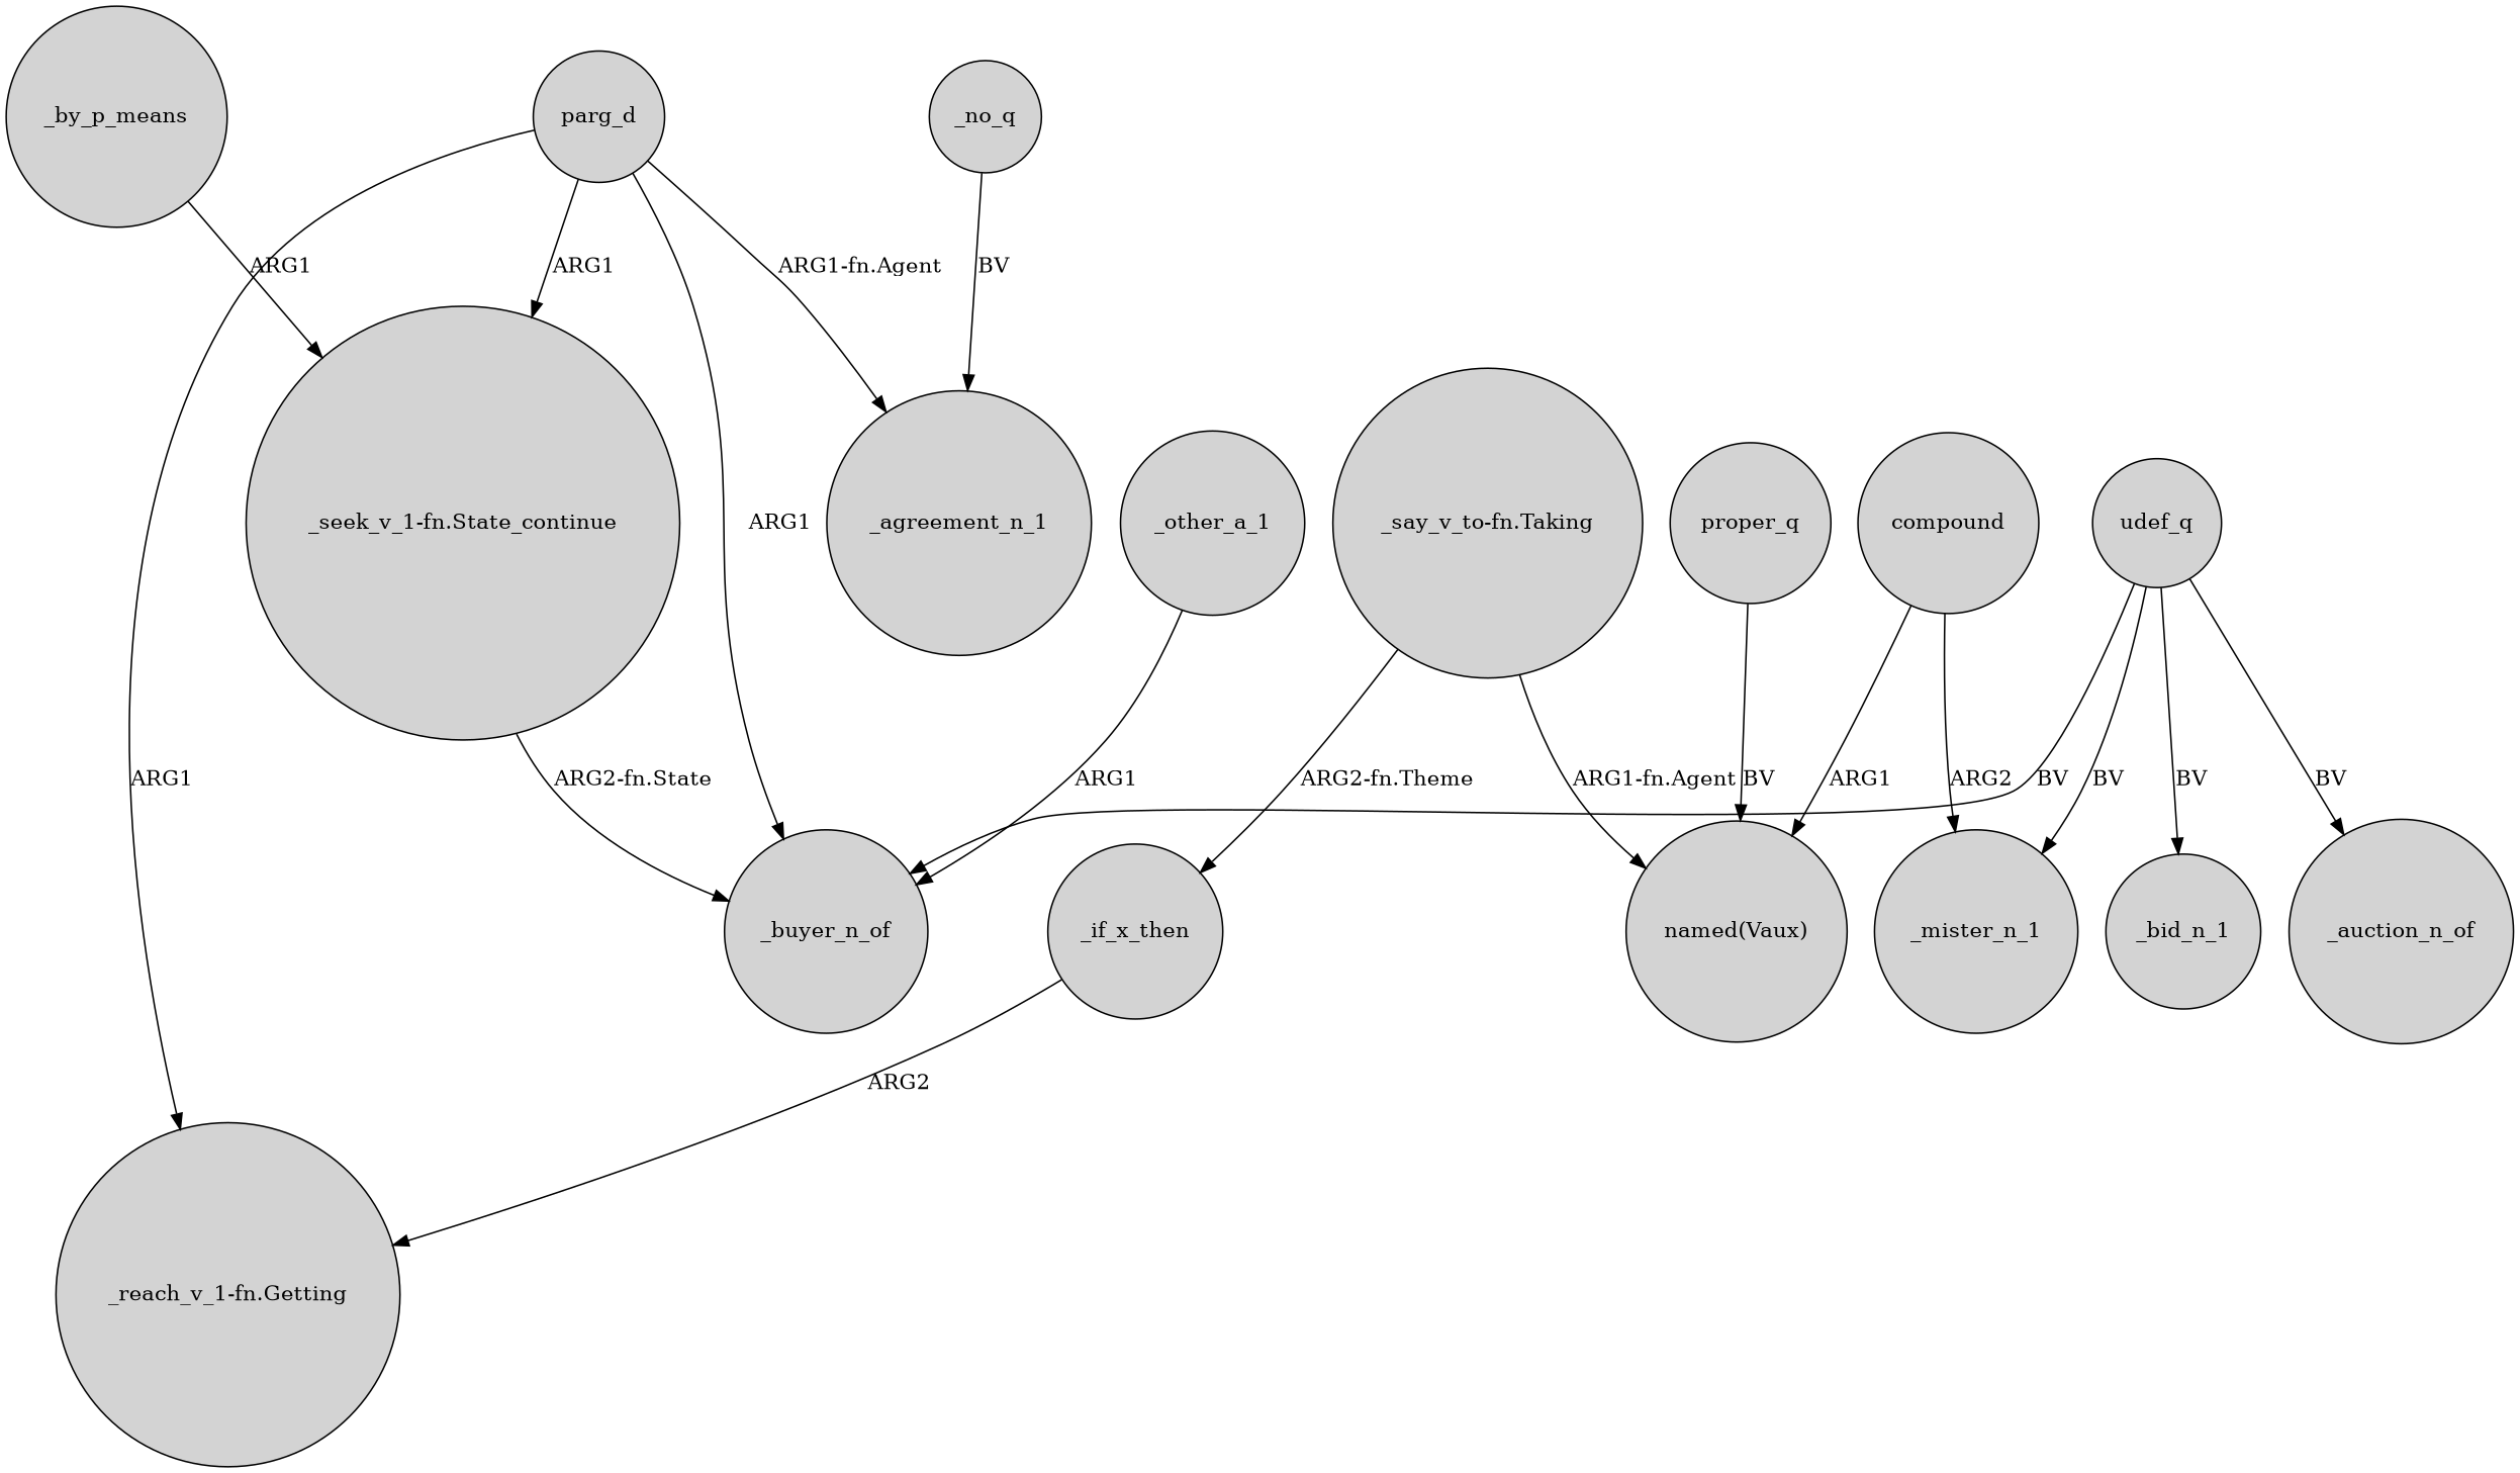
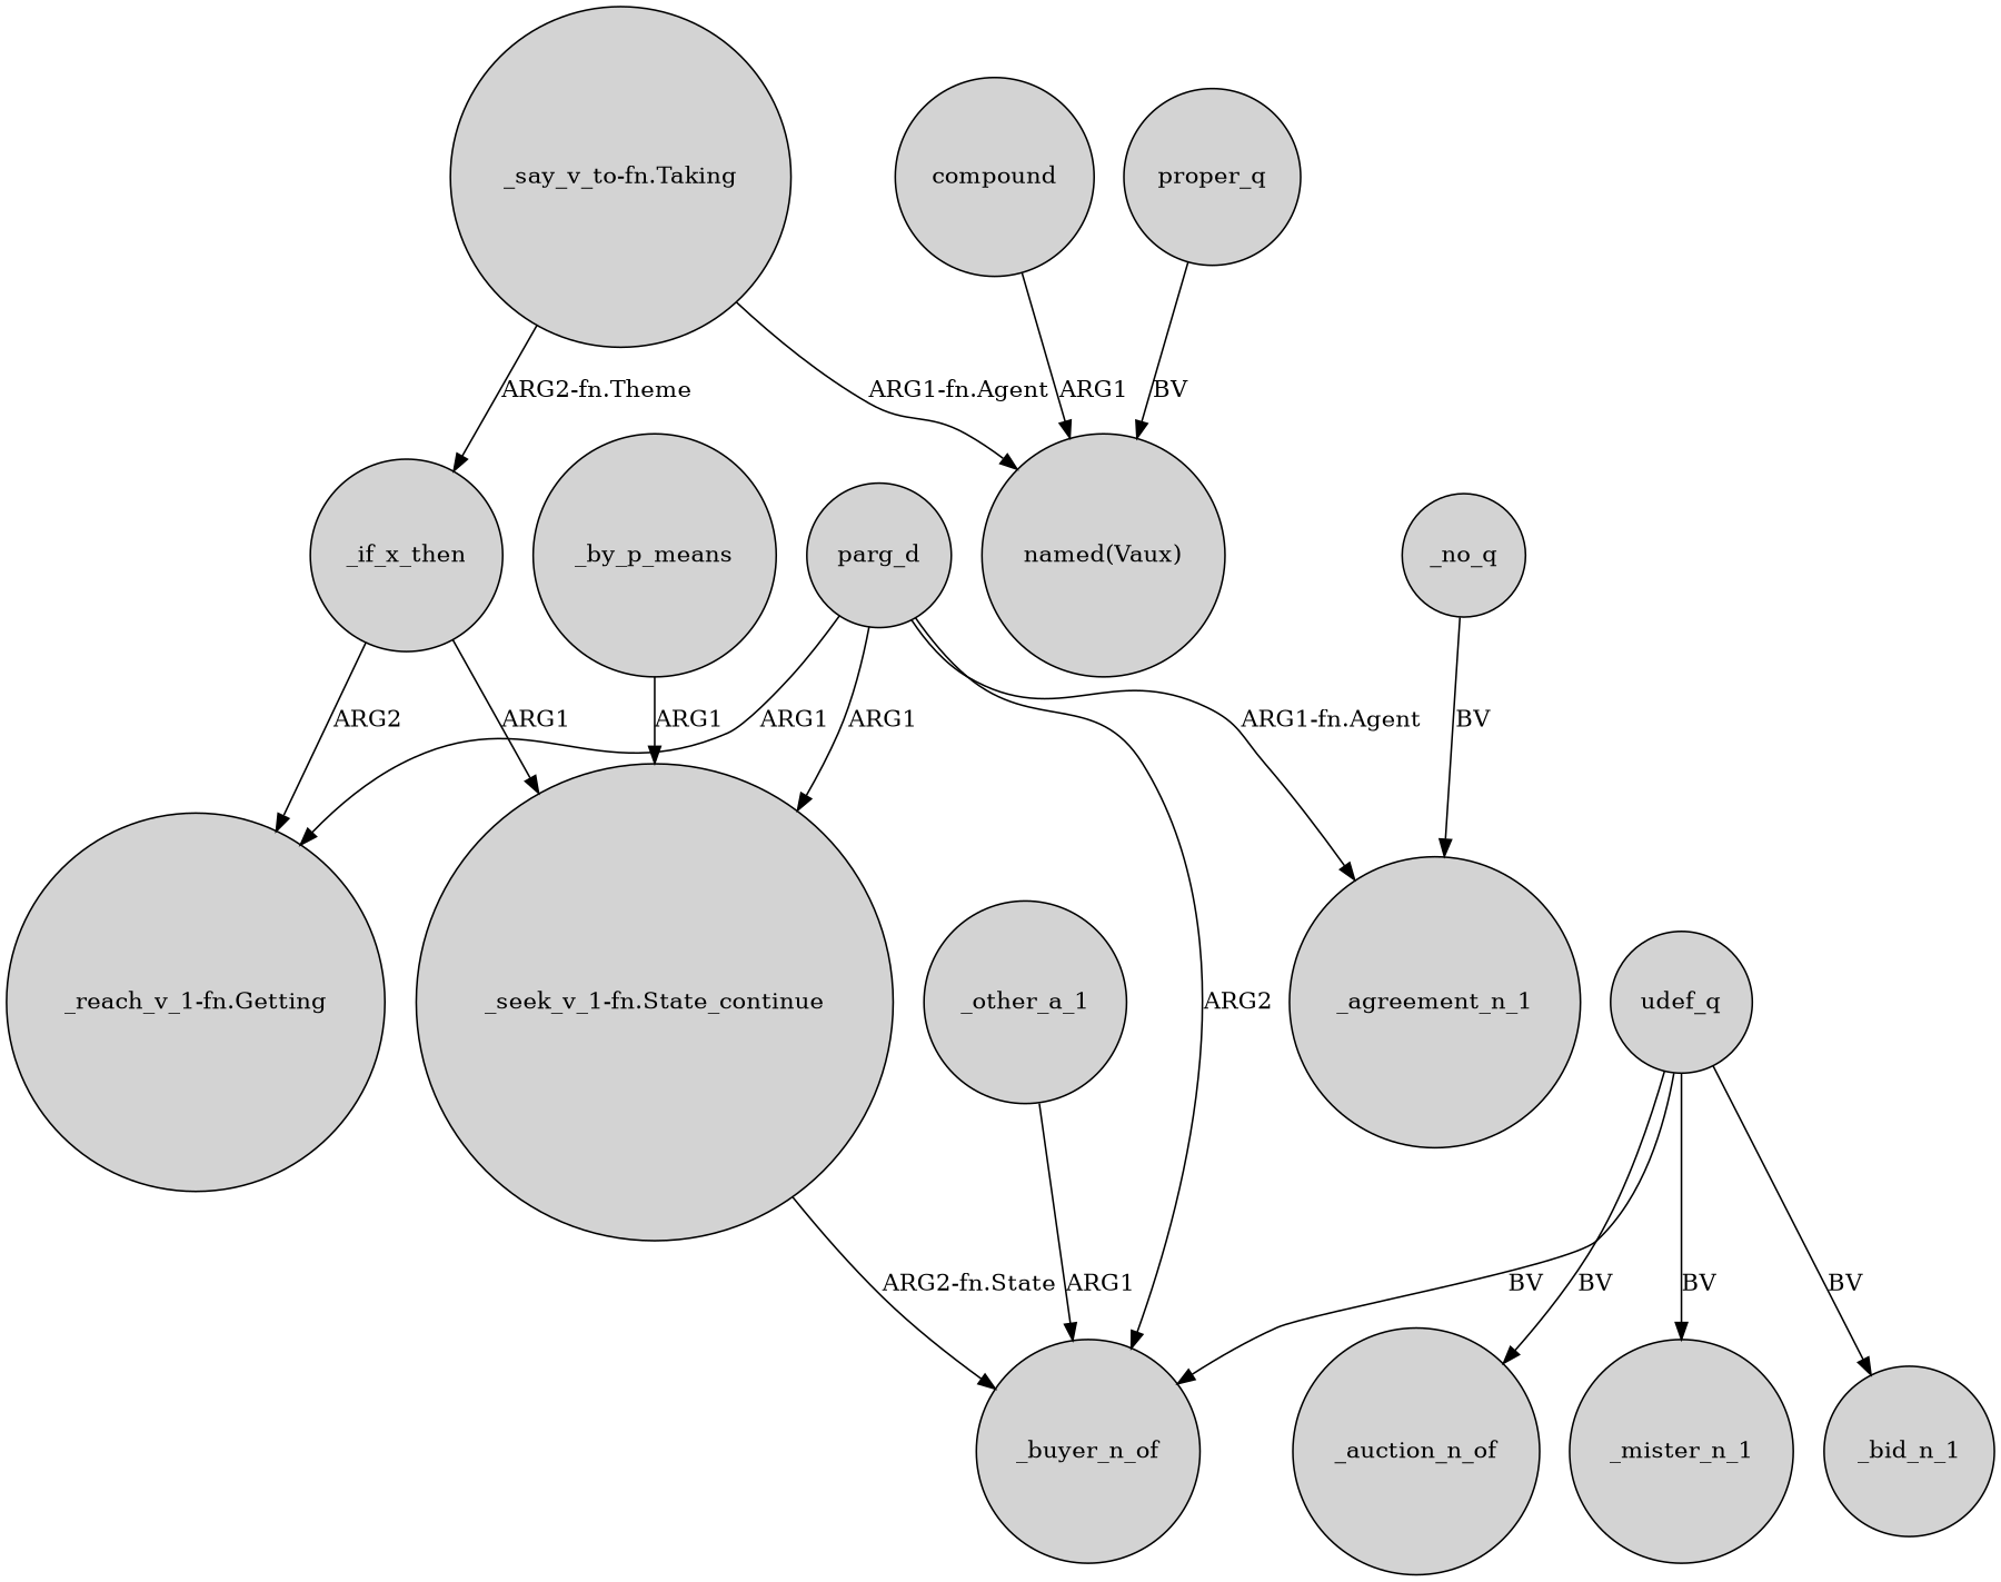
  digraph {
    node [shape=circle style=filled]
    udef_q
    _buyer_n_of
    _mister_n_1
    _bid_n_1
    _auction_n_of
    compound
    "named(Vaux)"
    "_seek_v_1-fn.State_continue"
    parg_d
    "_reach_v_1-fn.Getting"
    _agreement_n_1
    _if_x_then
    "_say_v_to-fn.Taking"
    _by_p_means
    _no_q
    proper_q
    _other_a_1
    udef_q -> _buyer_n_of [label=BV]
    udef_q -> _mister_n_1 [label=BV]
    udef_q -> _bid_n_1 [label=BV]
    udef_q -> _auction_n_of [label=BV]
-   compound -> _mister_n_1 [label=ARG2]
    compound -> "named(Vaux)" [label=ARG1]
    "_seek_v_1-fn.State_continue" -> _buyer_n_of [label="ARG2-fn.State"]
-   parg_d -> _buyer_n_of [label=ARG1]
+   parg_d -> _buyer_n_of [label=ARG2]
    parg_d -> "_seek_v_1-fn.State_continue" [label=ARG1]
    parg_d -> "_reach_v_1-fn.Getting" [label=ARG1]
    parg_d -> _agreement_n_1 [label="ARG1-fn.Agent"]
+   _if_x_then -> "_seek_v_1-fn.State_continue" [label=ARG1]
    _if_x_then -> "_reach_v_1-fn.Getting" [label=ARG2]
    "_say_v_to-fn.Taking" -> "named(Vaux)" [label="ARG1-fn.Agent"]
    "_say_v_to-fn.Taking" -> _if_x_then [label="ARG2-fn.Theme"]
    _by_p_means -> "_seek_v_1-fn.State_continue" [label=ARG1]
    _no_q -> _agreement_n_1 [label=BV]
    proper_q -> "named(Vaux)" [label=BV]
    _other_a_1 -> _buyer_n_of [label=ARG1]
  }
